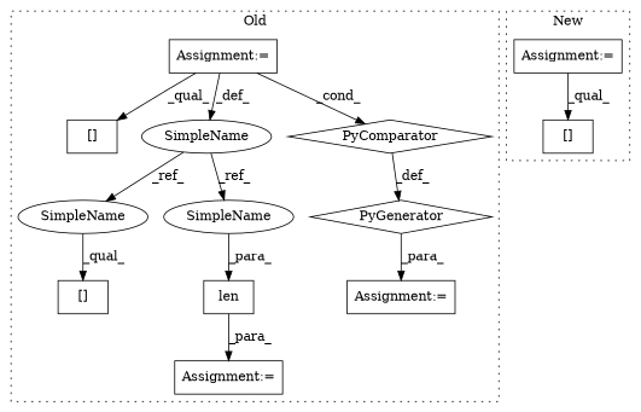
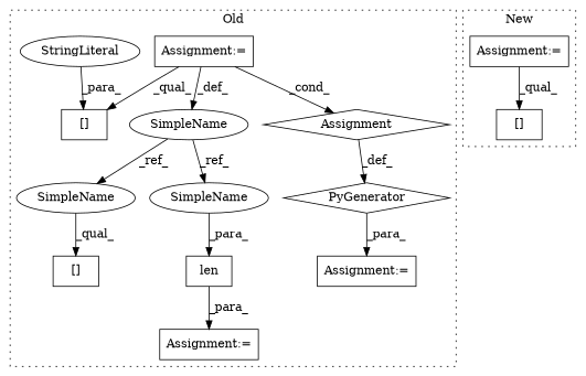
  digraph {
    node [a=7 l=1 shape=box]
    n1 [a=107 l=101 label=PyGenerator s=3381 shape=diamond]
    n2 [label="Assignment:=" s=2808]
-   n3 [a=113 l=32 label=PyComparator s=3444 shape=diamond]
+   n3 [a=113 l=32 label=Assignment s=3444 shape=diamond]
    n4 [label="Assignment:=" s=3367]
    n5 [label="Assignment:=" s=3250]
    n6 [a=2 l="22,1" label="[]" s="3299,3351"]
+   n7 [a=45 l=30 label=StringLiteral s=3321 shape=ellipse]
    n8 [a=32 l="4,1" label=len s="3268,3278"]
    n9 [a=2 l="7,1" label="[]" s="3203,3213"]
    n10 [a=42 l=6 label=SimpleName s=2802 shape=ellipse]
    n11 [a=42 l=6 label=SimpleName s=3203 shape=ellipse]
    n12 [a=42 l=6 label=SimpleName s=3272 shape=ellipse]
    n13 [a=2 l="5,1" label="[]" s="4312,4327"]
    n14 [l=57 label="Assignment:=" s=4422]
    subgraph cluster_1 {
      label=Old
      style=dotted
      n1
      n2
      n3
      n4
      n5
      n6
+     n7
      n8
      n9
      n10
      n11
      n12
    }
    subgraph cluster_2 {
      label=New
      style=dotted
      n13
      n14
    }
    n1 -> n4 [label=_para_]
    n2 -> n3 [label=_cond_]
    n2 -> n6 [label=_qual_]
    n2 -> n10 [label=_def_]
    n3 -> n1 [label=_def_]
+   n7 -> n6 [label=_para_]
    n8 -> n5 [label=_para_]
    n10 -> n11 [label=_ref_]
    n10 -> n12 [label=_ref_]
    n11 -> n9 [label=_qual_]
    n12 -> n8 [label=_para_]
    n14 -> n13 [label=_qual_]
  }
